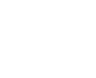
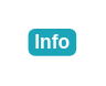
  <mxCell id="0" />
  <mxCell id="1" parent="0" />
+ <mxCell id="2" value="Info" style="html=1;shadow=0;dashed=0;shape=mxgraph.bootstrap.rrect;rSize=5;strokeColor=none;strokeWidth=1;fillColor=#1CA5B8;fontColor=#FFFFFF;whiteSpace=wrap;align=left;verticalAlign=middle;spacingLeft=0;fontStyle=1;fontSize=14;spacing=5;" vertex="1" parent="1"><mxGeometry x="20" y="20" width="35" height="20" as="geometry" /></mxCell>
